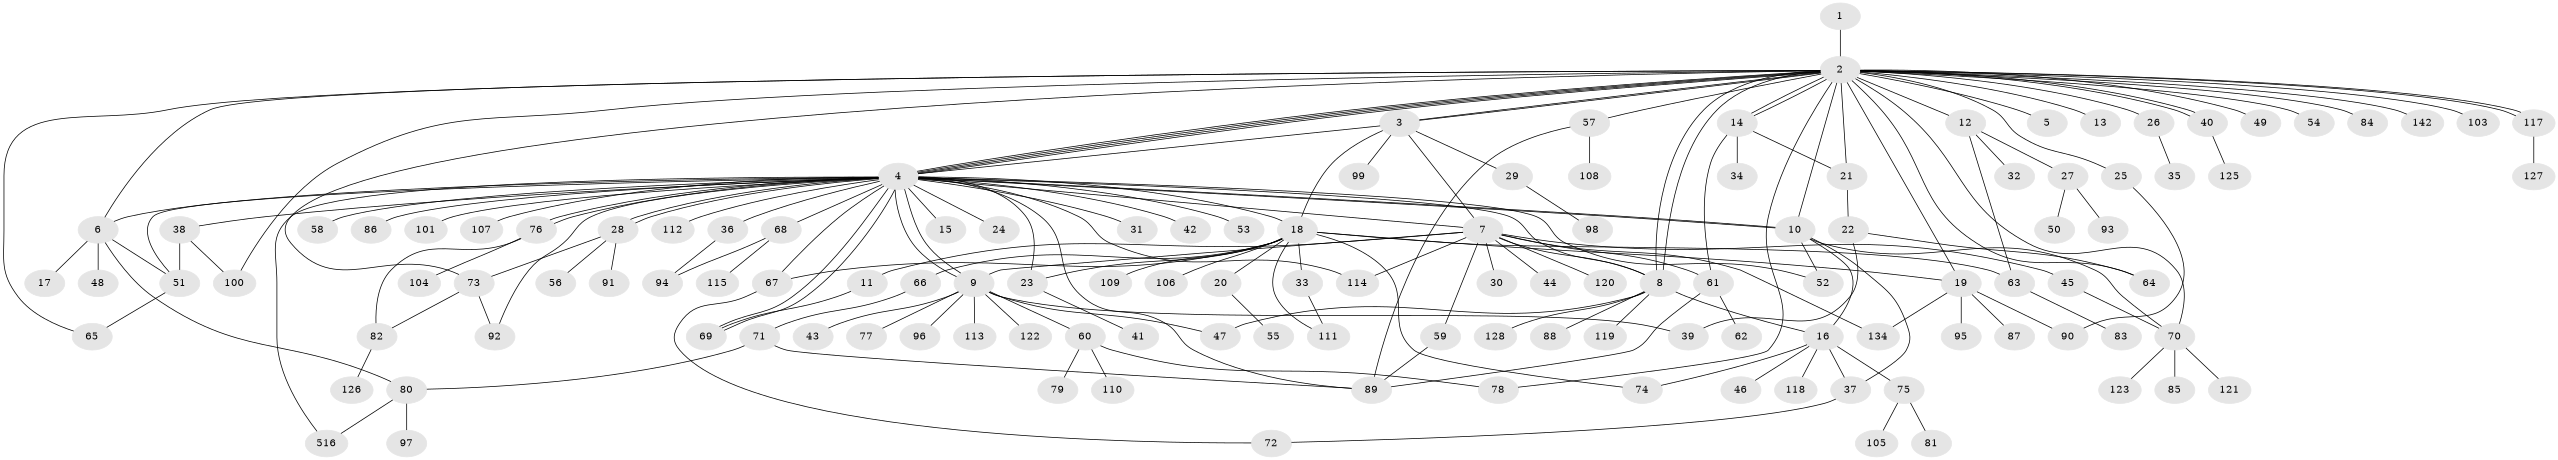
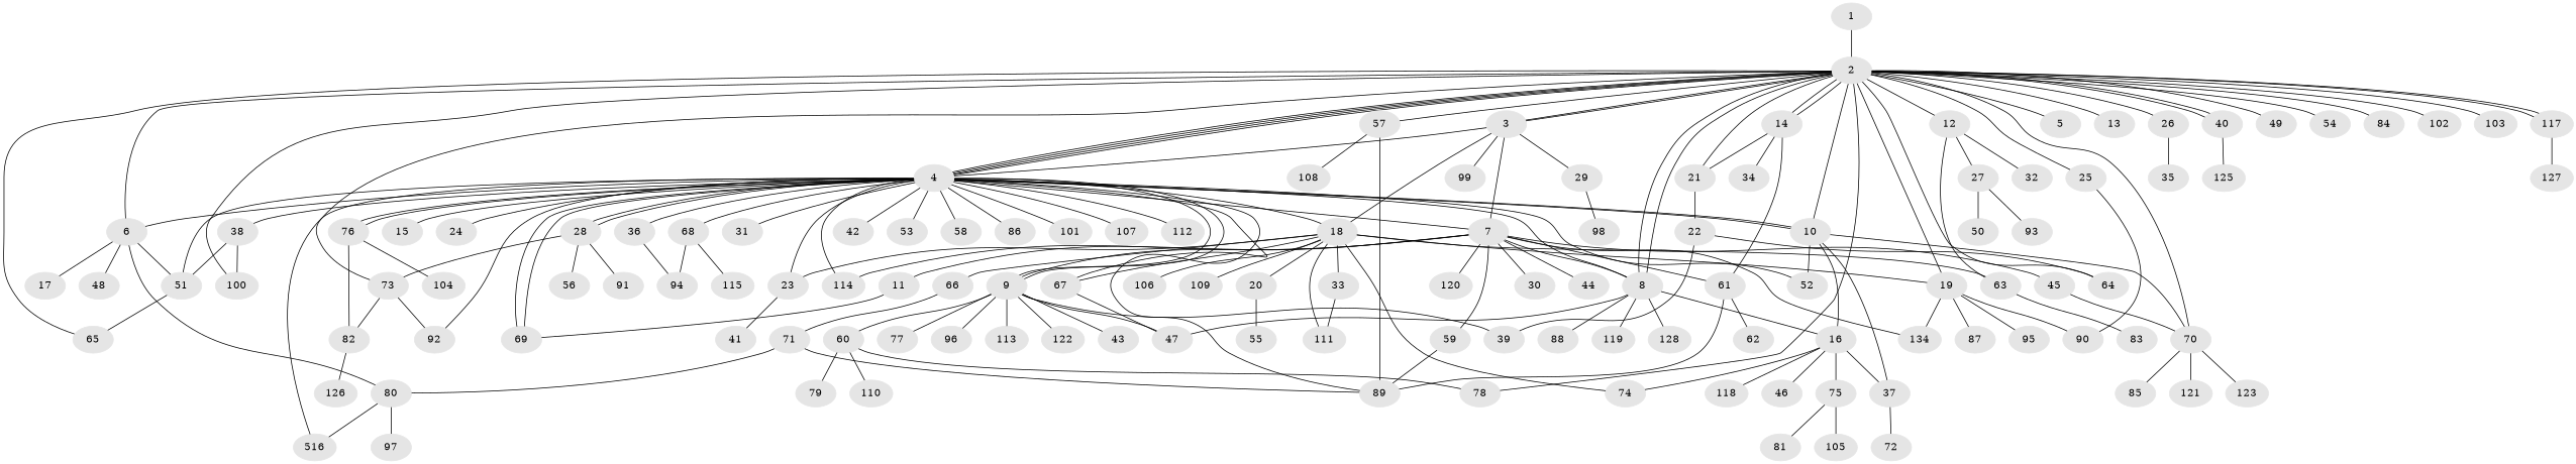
  graph {
    node [color=gray90 style=filled]
    1
    2
    3
    4
    5
    6
    8
    10
    12
    13
    14
    19
    21
    25
    26
    40
    49
    54
    57
    64
    65
    70
    73
    78
    84
    100
-   102 [label=142]
+   102
    103
    117
    7
    18
    29
    99
    9
    15
    23
    24
    28
    31
    36
    38
    42
    51
    52
    53
    58
    67
    68
    69
    76
    86
    89
    92
    101
    107
    112
    114
    n58 [label=516]
    17
    48
    80
    16
    47
    88
    119
    128
    37
    27
    32
    63
    61
    34
    n73 [label=134]
    87
    90
    95
    22
    35
    125
    108
    85
    121
    123
    82
    127
    11
    30
    44
    45
    59
    120
    74
    20
    33
    66
    106
    109
    111
    98
    39
    43
    60
    77
    96
    113
    122
    41
    56
    91
    94
    72
    115
    104
    97
    62
    46
    75
    118
    79
    110
    50
    93
    83
    81
    105
    55
    71
    126
    1 -- 2
    2 -- 3
    2 -- 3
    2 -- 4
    2 -- 4
    2 -- 4
    2 -- 4
    2 -- 5
    2 -- 6
    2 -- 8
    2 -- 8
    2 -- 10
    2 -- 12
    2 -- 13
    2 -- 14
    2 -- 14
    2 -- 19
    2 -- 21
    2 -- 25
    2 -- 26
    2 -- 40
    2 -- 40
    2 -- 49
    2 -- 54
    2 -- 57
    2 -- 64
    2 -- 65
    2 -- 70
    2 -- 73
    2 -- 78
    2 -- 84
    2 -- 100
    2 -- 102
    2 -- 103
    2 -- 117
    2 -- 117
    3 -- 4
    3 -- 7
    3 -- 18
    3 -- 29
    3 -- 99
    4 -- 6
    4 -- 8
    4 -- 10
    4 -- 10
    4 -- 7
    4 -- 18
    4 -- 9
    4 -- 9
    4 -- 15
    4 -- 23
    4 -- 24
    4 -- 28
    4 -- 28
    4 -- 31
    4 -- 36
    4 -- 38
    4 -- 42
    4 -- 51
    4 -- 52
    4 -- 53
    4 -- 58
    4 -- 67
    4 -- 68
    4 -- 69
    4 -- 69
    4 -- 76
    4 -- 76
    4 -- 86
    4 -- 89
    4 -- 92
    4 -- 101
    4 -- 107
    4 -- 112
    4 -- 114
    4 -- n58
    6 -- 51
    6 -- 17
    6 -- 48
    6 -- 80
    8 -- 16
    8 -- 47
    8 -- 88
    8 -- 119
    8 -- 128
    10 -- 70
    10 -- 52
    10 -- 16
    10 -- 37
    12 -- 27
    12 -- 32
    12 -- 63
    14 -- 21
    14 -- 61
    14 -- 34
    19 -- n73
    19 -- 87
    19 -- 90
    19 -- 95
    21 -- 22
    25 -- 90
    26 -- 35
    40 -- 125
    57 -- 89
    57 -- 108
    70 -- 85
    70 -- 121
    70 -- 123
    73 -- 92
    73 -- 82
    117 -- 127
    7 -- 8
    7 -- 9
    7 -- 114
    7 -- 61
    7 -- n73
    7 -- 11
    7 -- 30
    7 -- 44
    7 -- 45
    7 -- 59
    7 -- 120
    18 -- 19
    18 -- 23
    18 -- 67
    18 -- 63
    18 -- 74
    18 -- 20
    18 -- 33
    18 -- 66
    18 -- 106
    18 -- 109
    18 -- 111
    29 -- 98
    9 -- 47
    9 -- 39
    9 -- 43
    9 -- 60
    9 -- 77
    9 -- 96
    9 -- 113
    9 -- 122
    23 -- 41
    28 -- 73
    28 -- 56
    28 -- 91
    36 -- 94
    38 -- 100
    38 -- 51
    51 -- 65
-   67 -- 72
+   67 -- 47
    68 -- 94
    68 -- 115
    76 -- 82
    76 -- 104
    80 -- n58
    80 -- 97
    16 -- 37
    16 -- 74
    16 -- 46
    16 -- 75
    16 -- 118
    37 -- 72
    27 -- 50
    27 -- 93
    63 -- 83
    61 -- 89
    61 -- 62
    22 -- 64
    22 -- 39
    82 -- 126
    11 -- 69
    45 -- 70
    59 -- 89
    20 -- 55
    33 -- 111
    66 -- 71
    60 -- 78
    60 -- 79
    60 -- 110
    75 -- 81
    75 -- 105
    71 -- 89
    71 -- 80
  }
